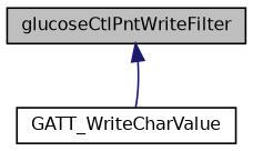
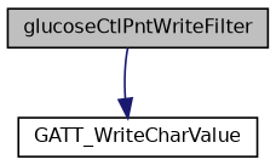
  digraph {
    rankdir=TB
    node [color=black fontname=Helvetica fontsize=10 shape=record style=filled]
    n1 [fillcolor=grey75 fontcolor=black height=0.2 label=glucoseCtlPntWriteFilter width=0.4]
    n2 [fillcolor=white height=0.2 label=GATT_WriteCharValue width=0.4]
-   n2 -> n1 [color=midnightblue fontname=Helvetica fontsize=10 labelfontname=Helvetica labelfontsize=10 style=solid arrowhead=normal]
+   n1 -> n2 [color=midnightblue fontname=Helvetica fontsize=10 labelfontname=Helvetica labelfontsize=10 style=solid arrowhead=normal]
  }
